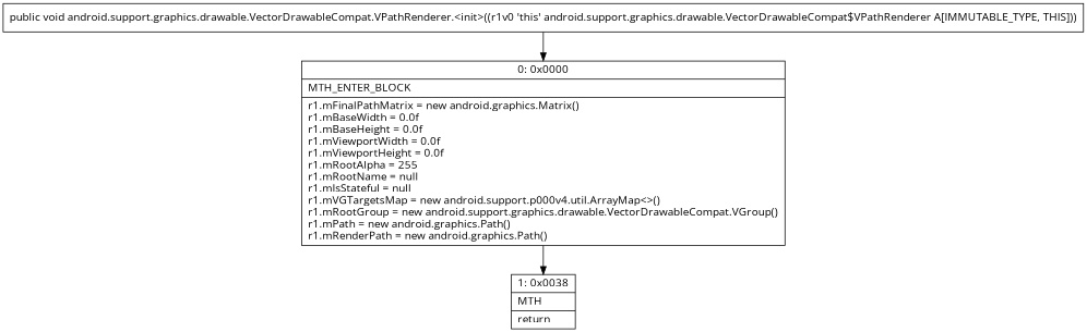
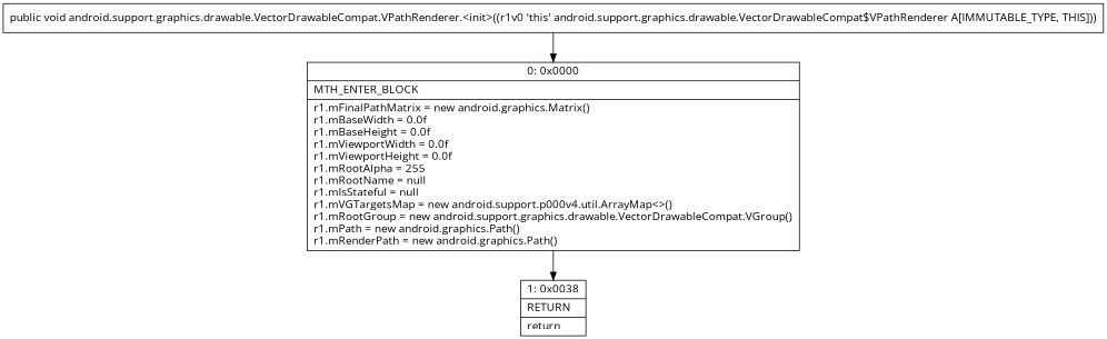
  digraph {
    fontname="Open Sans"
    node [shape=record fontname="Open Sans"]
    edge [fontname="Open Sans"]
    n1 [label="{0\:\ 0x0000|MTH_ENTER_BLOCK\l|r1.mFinalPathMatrix = new android.graphics.Matrix()\lr1.mBaseWidth = 0.0f\lr1.mBaseHeight = 0.0f\lr1.mViewportWidth = 0.0f\lr1.mViewportHeight = 0.0f\lr1.mRootAlpha = 255\lr1.mRootName = null\lr1.mIsStateful = null\lr1.mVGTargetsMap = new android.support.p000v4.util.ArrayMap\<\>()\lr1.mRootGroup = new android.support.graphics.drawable.VectorDrawableCompat.VGroup()\lr1.mPath = new android.graphics.Path()\lr1.mRenderPath = new android.graphics.Path()\l}"]
-   n2 [label="{1\:\ 0x0038|MTH\l|return\l}"]
+   n2 [label="{1\:\ 0x0038|RETURN\l|return\l}"]
    n3 [label="{public void android.support.graphics.drawable.VectorDrawableCompat.VPathRenderer.\<init\>((r1v0 'this' android.support.graphics.drawable.VectorDrawableCompat$VPathRenderer A[IMMUTABLE_TYPE, THIS])) }"]
    n1 -> n2
    n3 -> n1
  }
